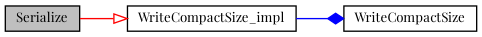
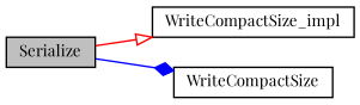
  digraph {
    fontname="Playfair Display"
    rankdir=LR
    node [color=black fillcolor=white fontname="Playfair Display" fontsize=10 shape=record style=filled]
    edge [fontname="Playfair Display" fontsize=10 labelfontname=Helvetica labelfontsize=10 style=solid]
    n1 [fillcolor=grey75 fontcolor=black height=0.2 label=Serialize width=0.4]
    n2 [height=0.2 label=WriteCompactSize_impl width=0.4]
    n3 [height=0.2 label=WriteCompactSize width=0.4]
    n1 -> n2 [arrowhead=onormal color=red]
-   n2 -> n3 [arrowhead=diamond color=blue]
+   n1 -> n3 [arrowhead=diamond color=blue]
  }
